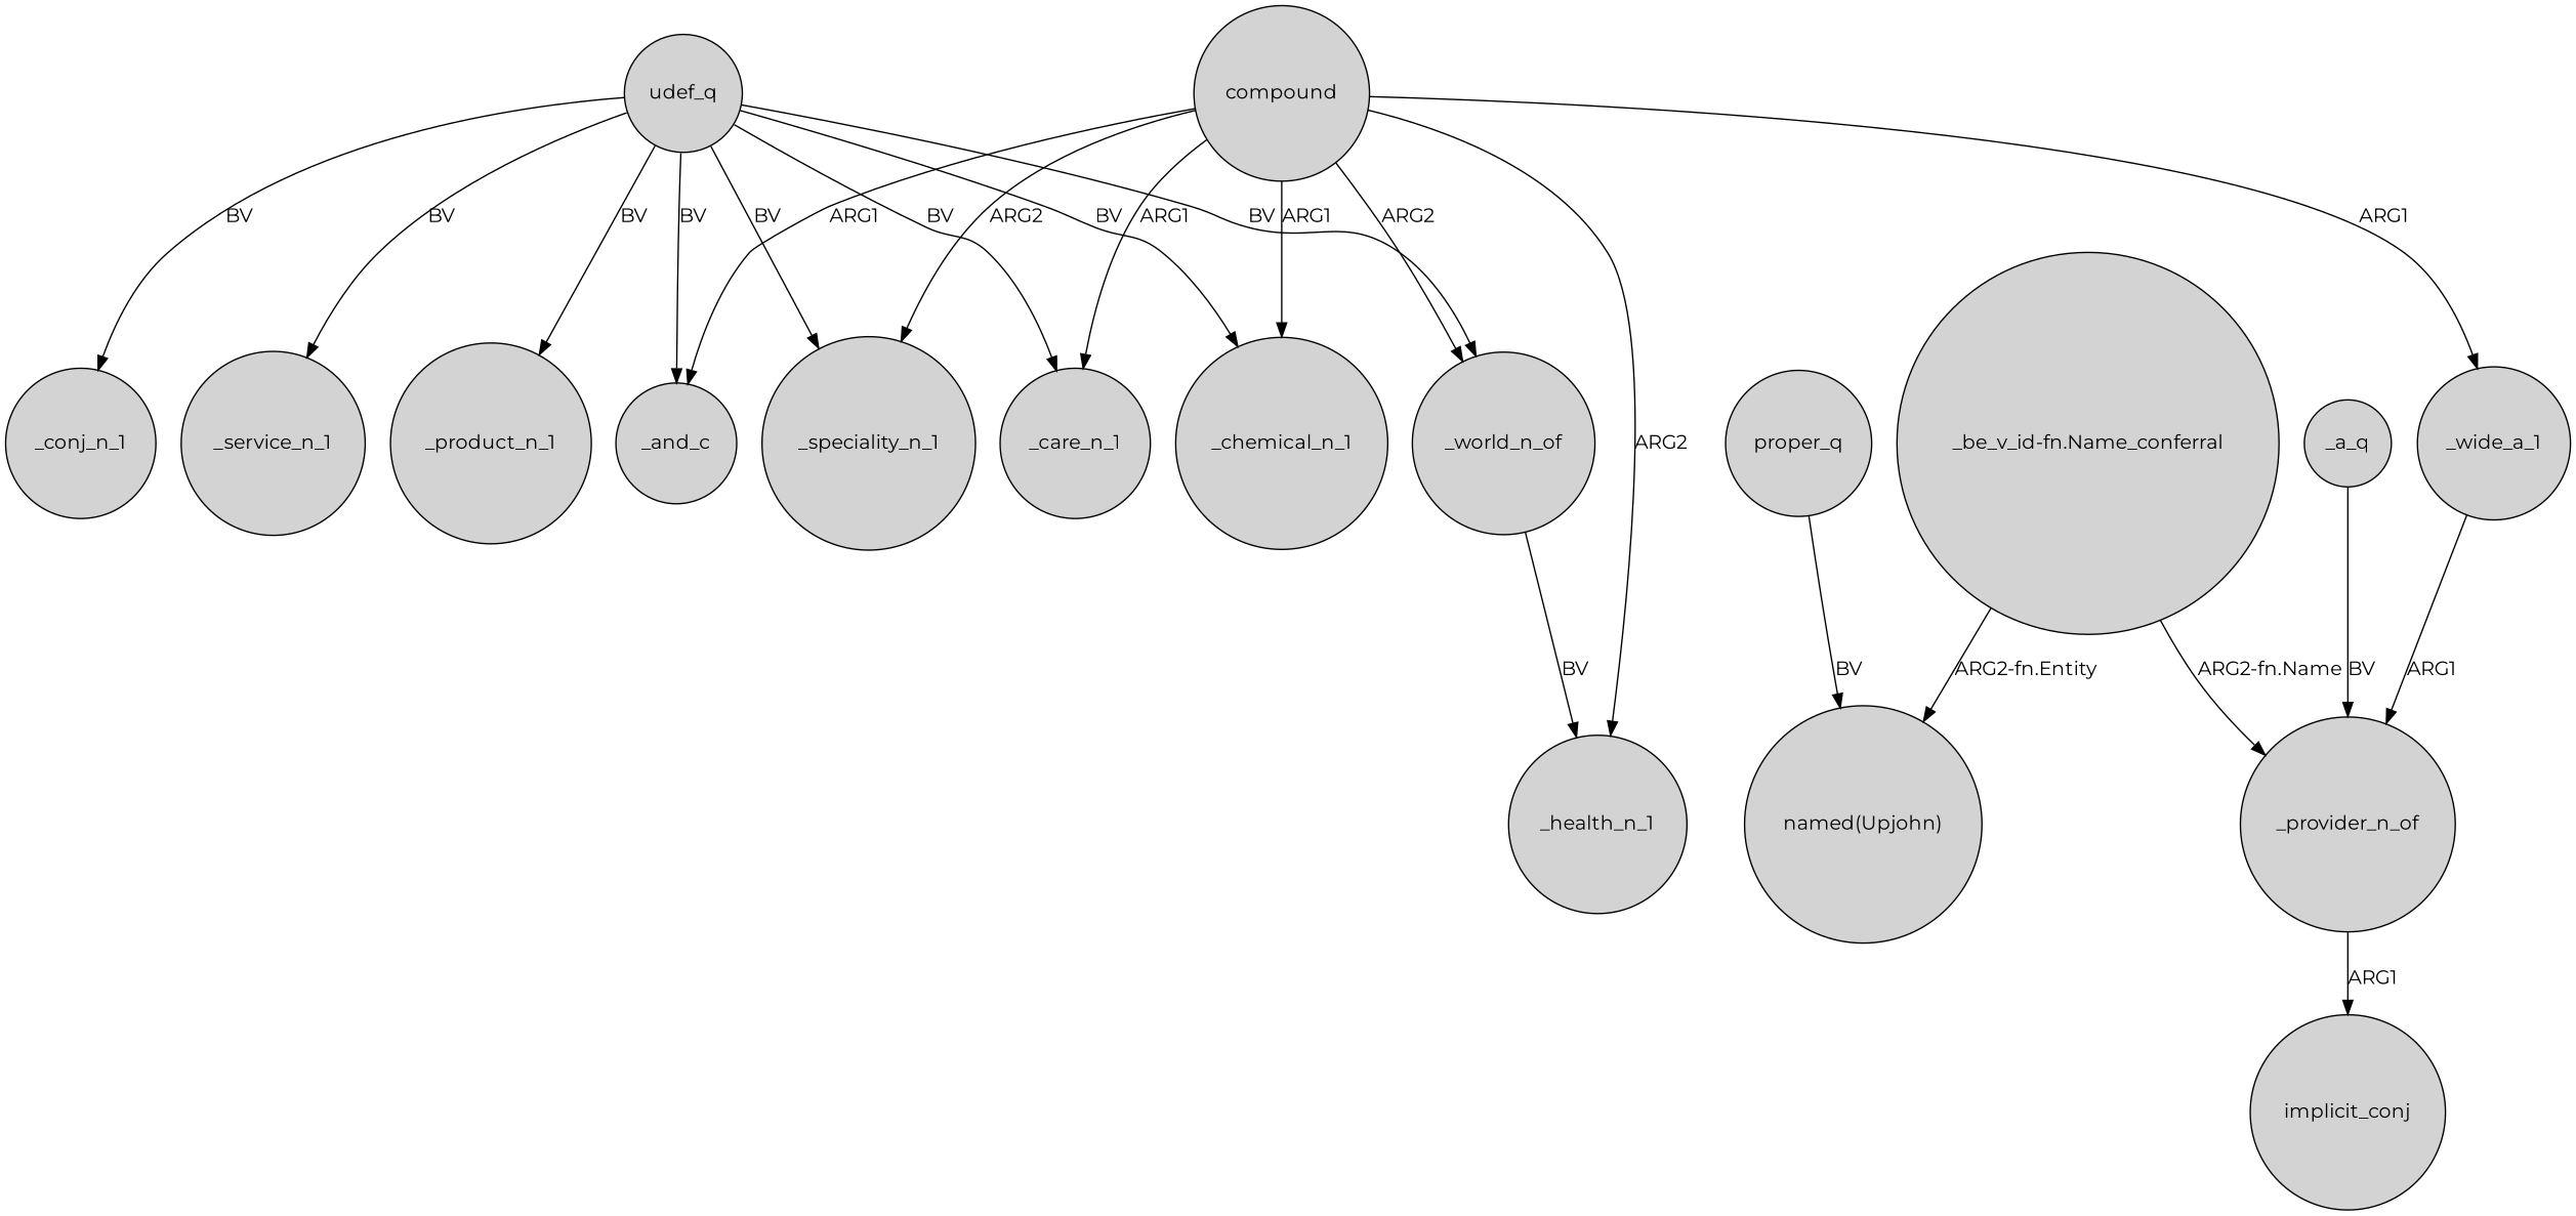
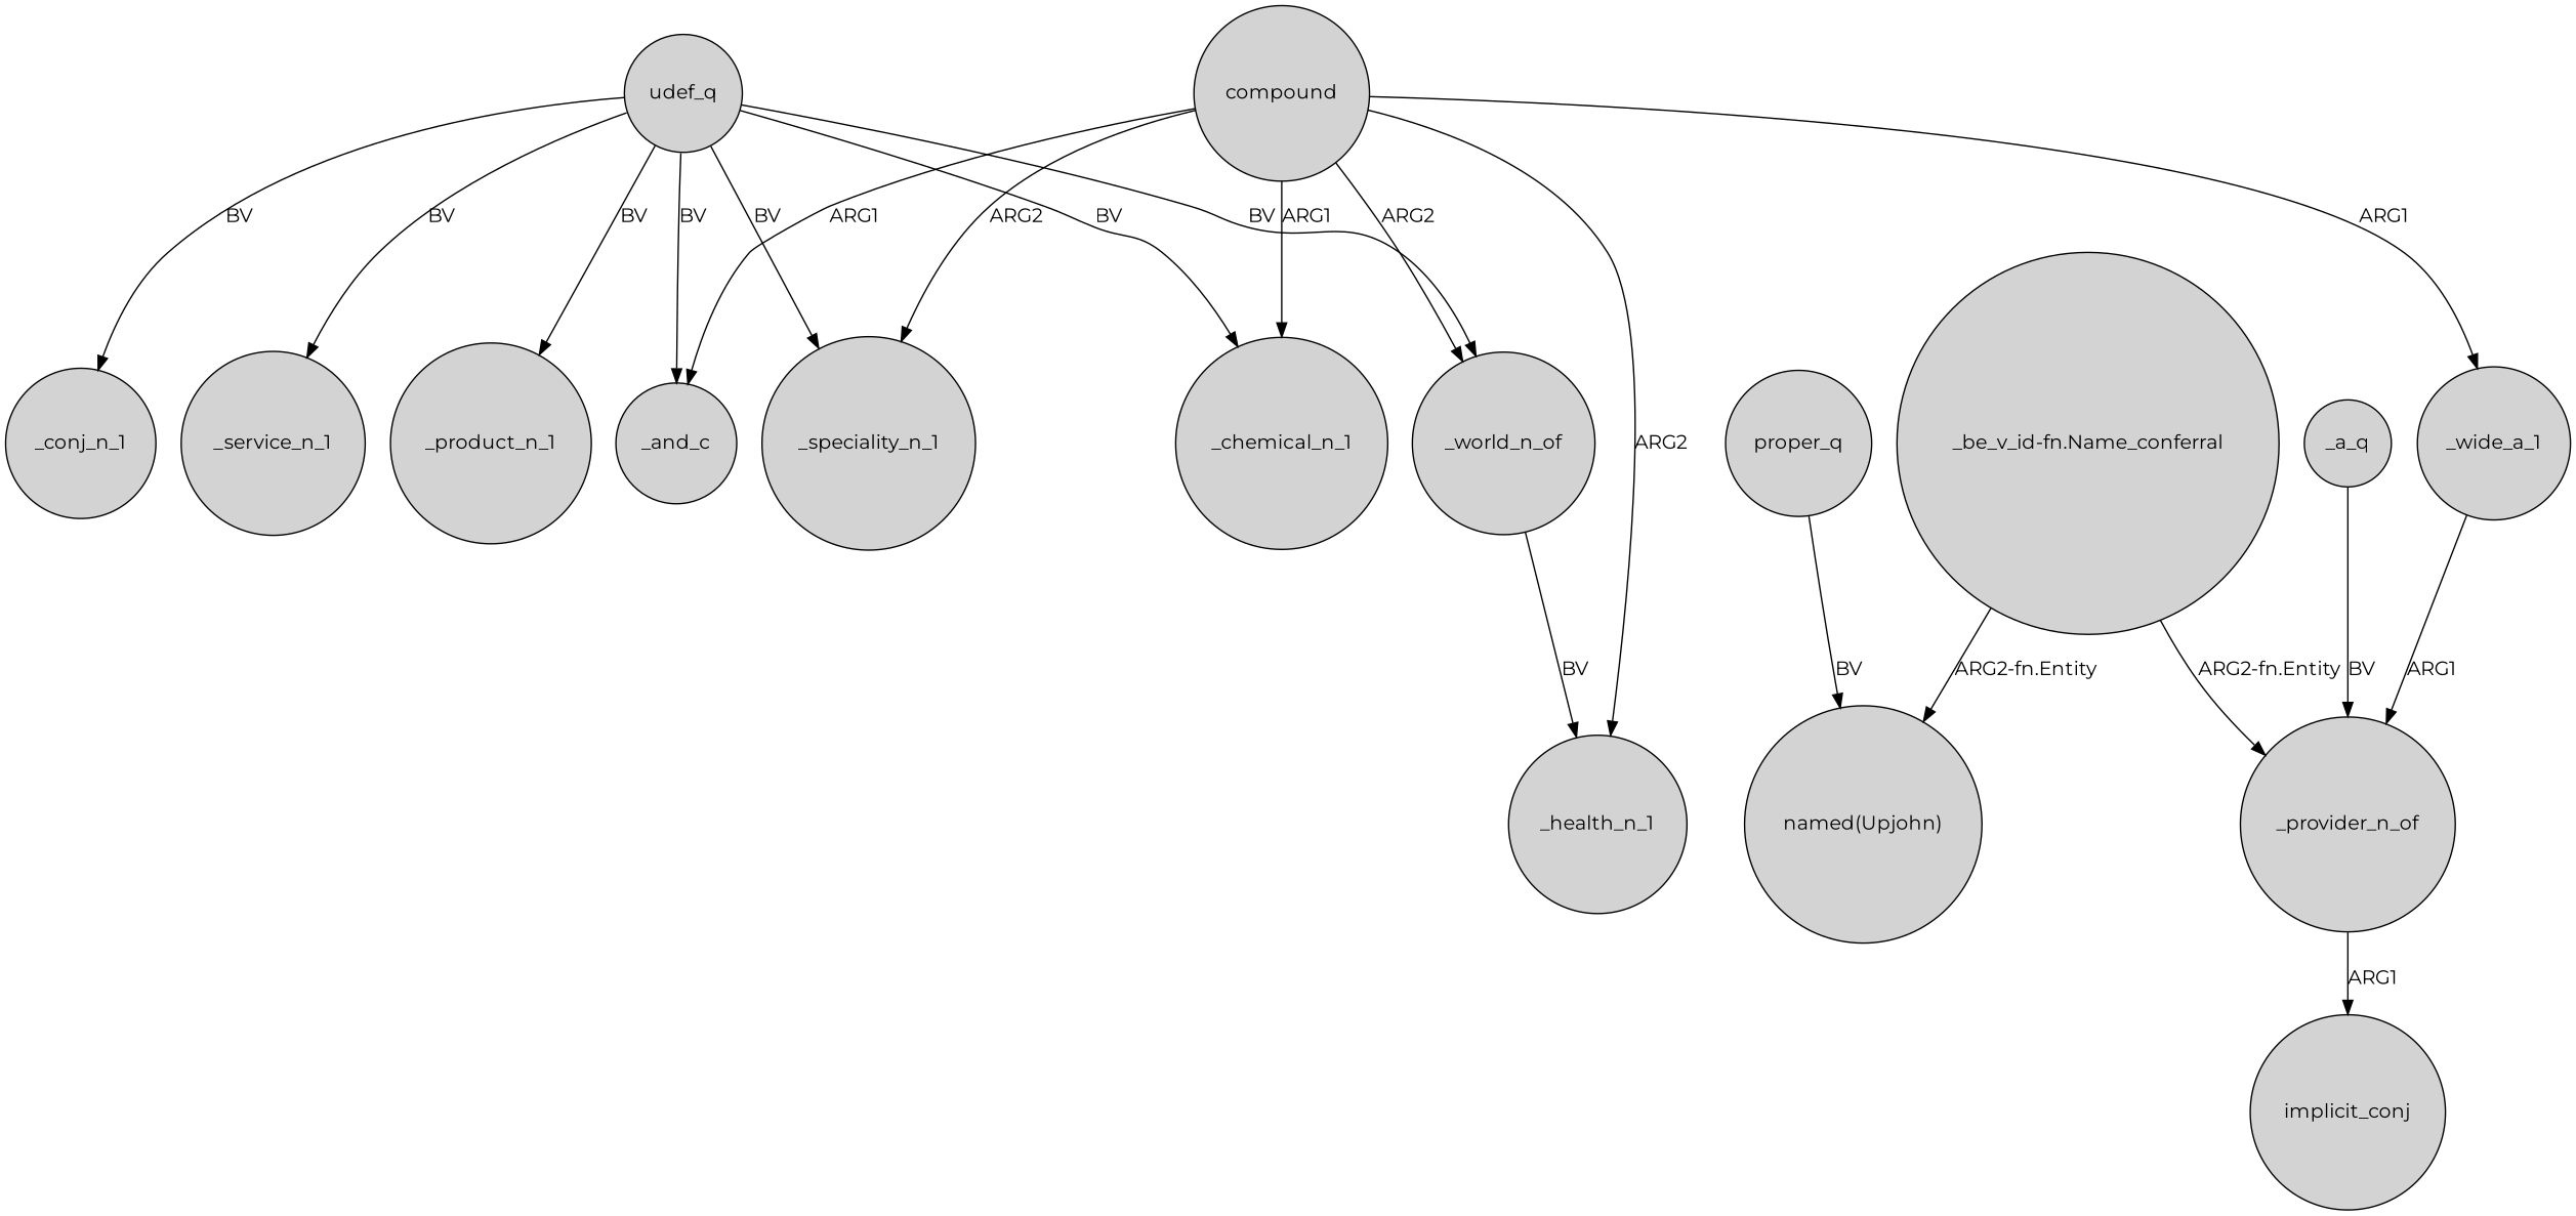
  digraph {
    fontname=Montserrat
    node [fontname=Montserrat shape=circle style=filled]
    edge [fontname=Montserrat]
    udef_q
    _service_n_1
    _and_c
    _world_n_of
-   _care_n_1
    _product_n_1
    _chemical_n_1
    _speciality_n_1
    n9 [label=_conj_n_1]
    _health_n_1
    compound
    _wide_a_1
    _provider_n_of
    implicit_conj
    "_be_v_id-fn.Name_conferral"
    "named(Upjohn)"
    proper_q
    _a_q
    udef_q -> _service_n_1 [label=BV]
    udef_q -> _and_c [label=BV]
    udef_q -> _world_n_of [label=BV]
-   udef_q -> _care_n_1 [label=BV]
    udef_q -> _product_n_1 [label=BV]
    udef_q -> _chemical_n_1 [label=BV]
    udef_q -> _speciality_n_1 [label=BV]
    udef_q -> n9 [label=BV]
    _world_n_of -> _health_n_1 [label=BV]
    compound -> _and_c [label=ARG1]
    compound -> _world_n_of [label=ARG2]
-   compound -> _care_n_1 [label=ARG1]
    compound -> _chemical_n_1 [label=ARG1]
    compound -> _speciality_n_1 [label=ARG2]
    compound -> _health_n_1 [label=ARG2]
    compound -> _wide_a_1 [label=ARG1]
    _wide_a_1 -> _provider_n_of [label=ARG1]
    _provider_n_of -> implicit_conj [label=ARG1]
-   "_be_v_id-fn.Name_conferral" -> _provider_n_of [label="ARG2-fn.Name"]
+   "_be_v_id-fn.Name_conferral" -> _provider_n_of [label="ARG2-fn.Entity"]
    "_be_v_id-fn.Name_conferral" -> "named(Upjohn)" [label="ARG2-fn.Entity"]
    proper_q -> "named(Upjohn)" [label=BV]
    _a_q -> _provider_n_of [label=BV]
  }
